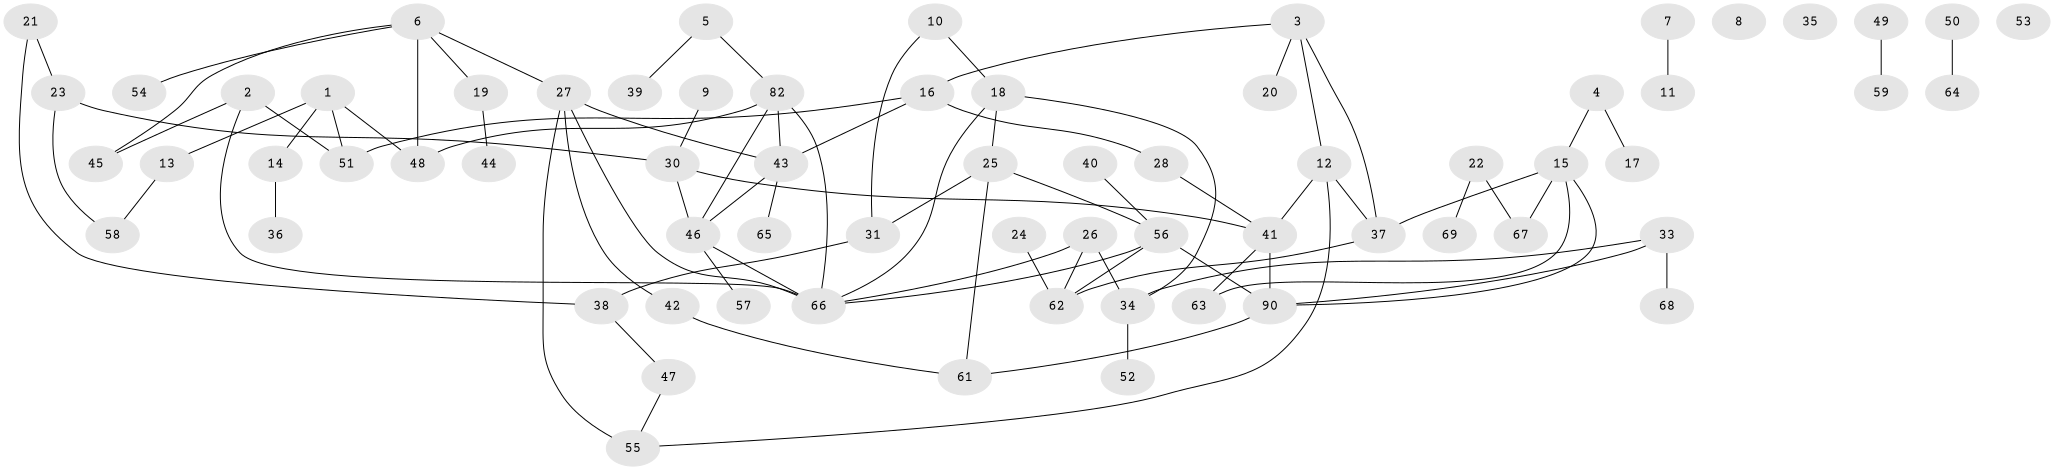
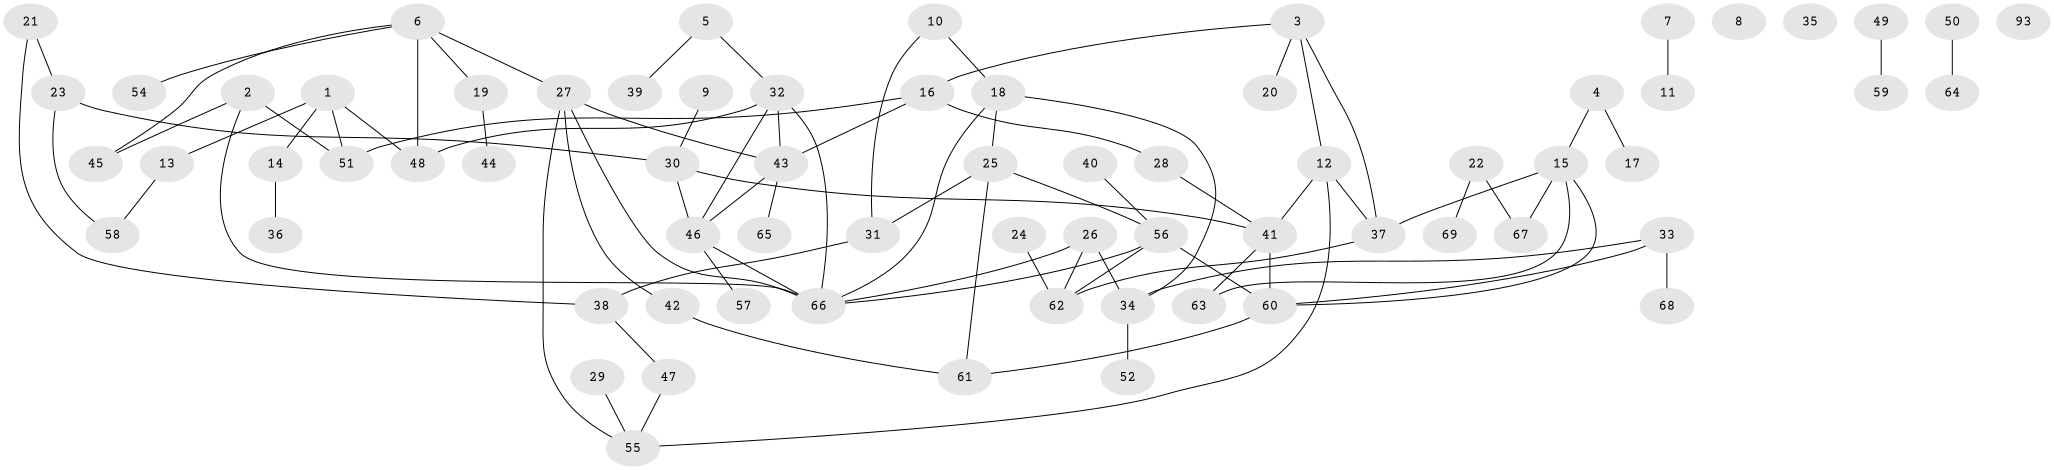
  graph {
    fontname="Courier Prime"
    node [color=gray90 fontname="Courier Prime" style=filled]
    edge [fontname="Courier Prime"]
    1
    13
    14
    48
    51
    58
    36
    2
    45
    66
    3
    12
    16
    20
    37
    41
    55
    28
    43
    4
    15
    17
-   60 [label=90]
+   60
    63
    67
    5
-   32 [label=82]
+   32
    39
    46
    6
    19
    27
    54
    44
    42
    7
    11
    8
    9
    30
    10
    18
    31
    25
    34
    38
    62
    61
    65
    56
    52
    21
    23
    47
    22
    69
    24
    26
+   29
    57
    33
    68
    35
    40
    49
    59
    50
    64
-   53
+   53 [label=93]
    1 -- 13
    1 -- 14
    1 -- 48
    1 -- 51
    13 -- 58
    14 -- 36
    2 -- 51
    2 -- 45
    2 -- 66
    3 -- 12
    3 -- 16
    3 -- 20
    3 -- 37
    12 -- 37
    12 -- 41
    12 -- 55
    16 -- 51
    16 -- 28
    16 -- 43
    37 -- 62
    41 -- 60
    41 -- 63
    28 -- 41
    43 -- 46
    43 -- 65
    4 -- 15
    4 -- 17
    15 -- 37
    15 -- 60
    15 -- 63
    15 -- 67
    60 -- 61
    5 -- 32
    5 -- 39
    32 -- 48
    32 -- 66
    32 -- 43
    32 -- 46
    46 -- 66
    46 -- 57
    6 -- 48
    6 -- 45
    6 -- 19
    6 -- 27
    6 -- 54
    19 -- 44
    27 -- 66
    27 -- 55
    27 -- 43
    27 -- 42
    42 -- 61
    7 -- 11
    9 -- 30
    30 -- 41
    30 -- 46
    10 -- 18
    10 -- 31
    18 -- 66
    18 -- 25
    18 -- 34
    31 -- 38
    25 -- 31
    25 -- 61
    25 -- 56
    34 -- 52
    38 -- 47
    56 -- 66
    56 -- 60
    56 -- 62
    21 -- 38
    21 -- 23
    23 -- 58
    23 -- 30
    47 -- 55
    22 -- 67
    22 -- 69
    24 -- 62
    26 -- 66
    26 -- 34
    26 -- 62
+   29 -- 55
    33 -- 60
    33 -- 34
    33 -- 68
    40 -- 56
    49 -- 59
    50 -- 64
  }
